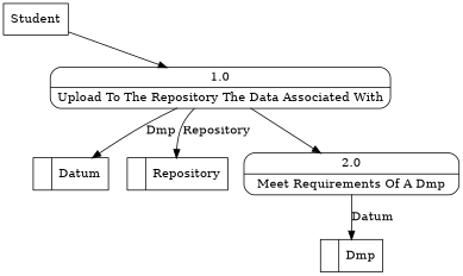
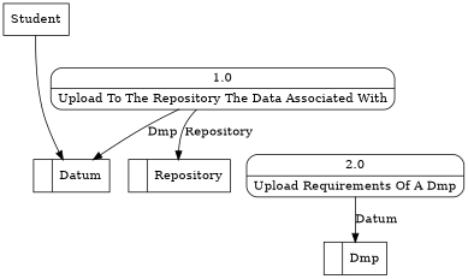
  digraph {
    node [shape=record]
    n1 [label="<f0>  |<f1> Datum "]
    n2 [label="<f0>  |<f1> Repository "]
    n3 [label="<f0>  |<f1> Dmp "]
    n4 [label=Student shape=box]
    n5 [label="{<f0> 1.0|<f1> Upload To The Repository The Data Associated With }" shape=Mrecord]
-   n6 [label="{<f0> 2.0|<f1> Meet Requirements Of A Dmp }" shape=Mrecord]
-   n4 -> n5
+   n6 [label="{<f0> 2.0|<f1> Upload Requirements Of A Dmp }" shape=Mrecord]
+   n4 -> n1
    n5 -> n1 [label=Dmp]
    n5 -> n2 [label=Repository]
-   n5 -> n6
    n6 -> n3 [label=Datum]
  }
